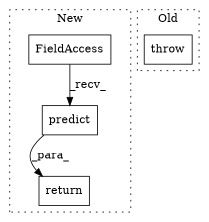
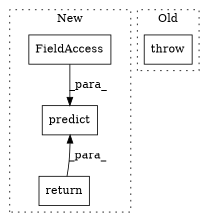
  digraph {
    node [shape=box]
    n1 [a=32 l="8,1" label=predict s="397,424"]
    n2 [a=41 l=7 label=return s=379]
    n3 [a=22 l=10 label=FieldAccess s=386]
    n4 [a=53 l=6 label=throw s=892]
    subgraph cluster_1 {
      label=New
      style=dotted
      n1
      n2
      n3
    }
    subgraph cluster_2 {
      label=Old
      style=dotted
      n4
    }
-   n1 -> n2 [label=_para_]
-   n3 -> n1 [label=_recv_]
+   n2 -> n1 [label=_para_]
+   n3 -> n1 [label=_para_]
  }
